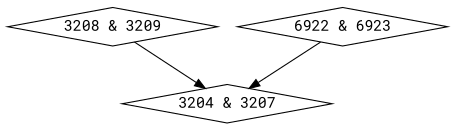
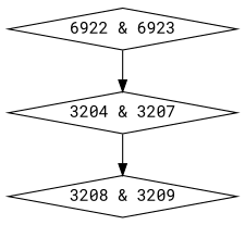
  digraph {
    fontname="Roboto Mono"
    node [fontname="Roboto Mono" shape=diamond]
    edge [fontname="Roboto Mono"]
    n1 [label="3204 & 3207"]
    n2 [label="3208 & 3209"]
    n3 [label="6922 & 6923"]
-   n2 -> n1
+   n1 -> n2
    n3 -> n1
  }
